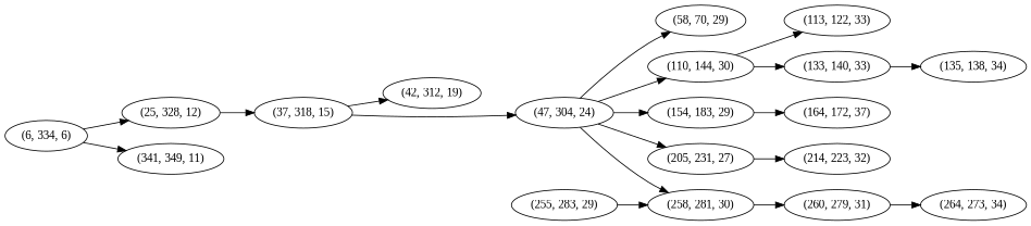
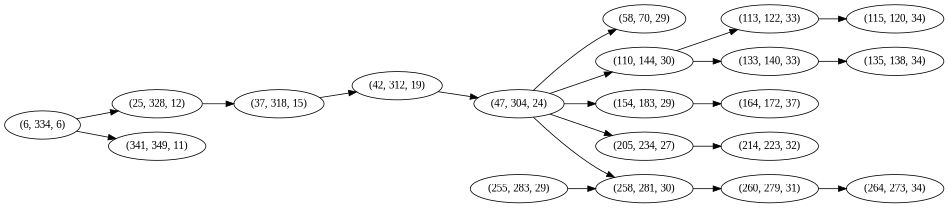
  digraph {
    fontname="Liberation Serif"
    rankdir=LR
    node [fontname="Liberation Serif"]
    edge [fontname="Liberation Serif"]
    n1 [label="(6, 334, 6)"]
    "(25, 328, 12)"
    "(341, 349, 11)"
    n4 [label="(37, 318, 15)"]
    "(42, 312, 19)"
    "(47, 304, 24)"
    "(58, 70, 29)"
    "(110, 144, 30)"
    "(154, 183, 29)"
-   "(205, 231, 27)"
+   "(205, 231, 27)" [label="(205, 234, 27)"]
    "(258, 281, 30)"
    "(113, 122, 33)"
    "(133, 140, 33)"
    "(164, 172, 37)"
    "(214, 223, 32)"
    "(255, 283, 29)"
+   "(115, 120, 34)"
    "(135, 138, 34)"
    "(260, 279, 31)"
    "(264, 273, 34)"
    n1 -> "(25, 328, 12)"
    n1 -> "(341, 349, 11)"
    "(25, 328, 12)" -> n4
    n4 -> "(42, 312, 19)"
-   n4 -> "(47, 304, 24)"
+   "(42, 312, 19)" -> "(47, 304, 24)"
    "(47, 304, 24)" -> "(58, 70, 29)"
    "(47, 304, 24)" -> "(110, 144, 30)"
    "(47, 304, 24)" -> "(154, 183, 29)"
    "(47, 304, 24)" -> "(205, 231, 27)"
    "(47, 304, 24)" -> "(258, 281, 30)"
    "(110, 144, 30)" -> "(113, 122, 33)"
    "(110, 144, 30)" -> "(133, 140, 33)"
    "(154, 183, 29)" -> "(164, 172, 37)"
    "(205, 231, 27)" -> "(214, 223, 32)"
    "(258, 281, 30)" -> "(260, 279, 31)"
+   "(113, 122, 33)" -> "(115, 120, 34)"
    "(133, 140, 33)" -> "(135, 138, 34)"
    "(255, 283, 29)" -> "(258, 281, 30)"
    "(260, 279, 31)" -> "(264, 273, 34)"
  }
